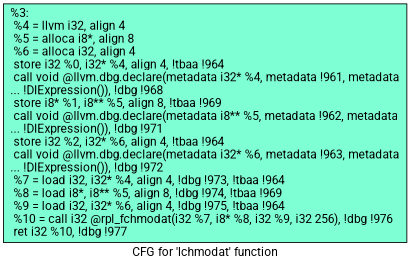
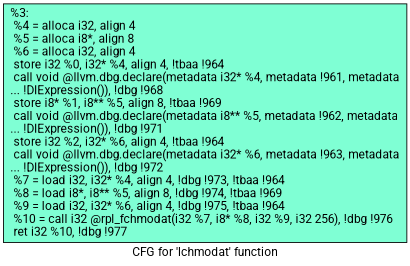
  digraph {
    label="CFG for 'lchmodat' function"
    rankdir=LR
    fontname=Roboto
-   n1 [label="{%3:\l  %4 = llvm i32, align 4\l  %5 = alloca i8*, align 8\l  %6 = alloca i32, align 4\l  store i32 %0, i32* %4, align 4, !tbaa !964\l  call void @llvm.dbg.declare(metadata i32* %4, metadata !961, metadata\l... !DIExpression()), !dbg !968\l  store i8* %1, i8** %5, align 8, !tbaa !969\l  call void @llvm.dbg.declare(metadata i8** %5, metadata !962, metadata\l... !DIExpression()), !dbg !971\l  store i32 %2, i32* %6, align 4, !tbaa !964\l  call void @llvm.dbg.declare(metadata i32* %6, metadata !963, metadata\l... !DIExpression()), !dbg !972\l  %7 = load i32, i32* %4, align 4, !dbg !973, !tbaa !964\l  %8 = load i8*, i8** %5, align 8, !dbg !974, !tbaa !969\l  %9 = load i32, i32* %6, align 4, !dbg !975, !tbaa !964\l  %10 = call i32 @rpl_fchmodat(i32 %7, i8* %8, i32 %9, i32 256), !dbg !976\l  ret i32 %10, !dbg !977\l}" shape=record style=filled fillcolor=aquamarine fontname=Roboto]
+   n1 [label="{%3:\l  %4 = alloca i32, align 4\l  %5 = alloca i8*, align 8\l  %6 = alloca i32, align 4\l  store i32 %0, i32* %4, align 4, !tbaa !964\l  call void @llvm.dbg.declare(metadata i32* %4, metadata !961, metadata\l... !DIExpression()), !dbg !968\l  store i8* %1, i8** %5, align 8, !tbaa !969\l  call void @llvm.dbg.declare(metadata i8** %5, metadata !962, metadata\l... !DIExpression()), !dbg !971\l  store i32 %2, i32* %6, align 4, !tbaa !964\l  call void @llvm.dbg.declare(metadata i32* %6, metadata !963, metadata\l... !DIExpression()), !dbg !972\l  %7 = load i32, i32* %4, align 4, !dbg !973, !tbaa !964\l  %8 = load i8*, i8** %5, align 8, !dbg !974, !tbaa !969\l  %9 = load i32, i32* %6, align 4, !dbg !975, !tbaa !964\l  %10 = call i32 @rpl_fchmodat(i32 %7, i8* %8, i32 %9, i32 256), !dbg !976\l  ret i32 %10, !dbg !977\l}" shape=record style=filled fillcolor=aquamarine fontname=Roboto]
  }
